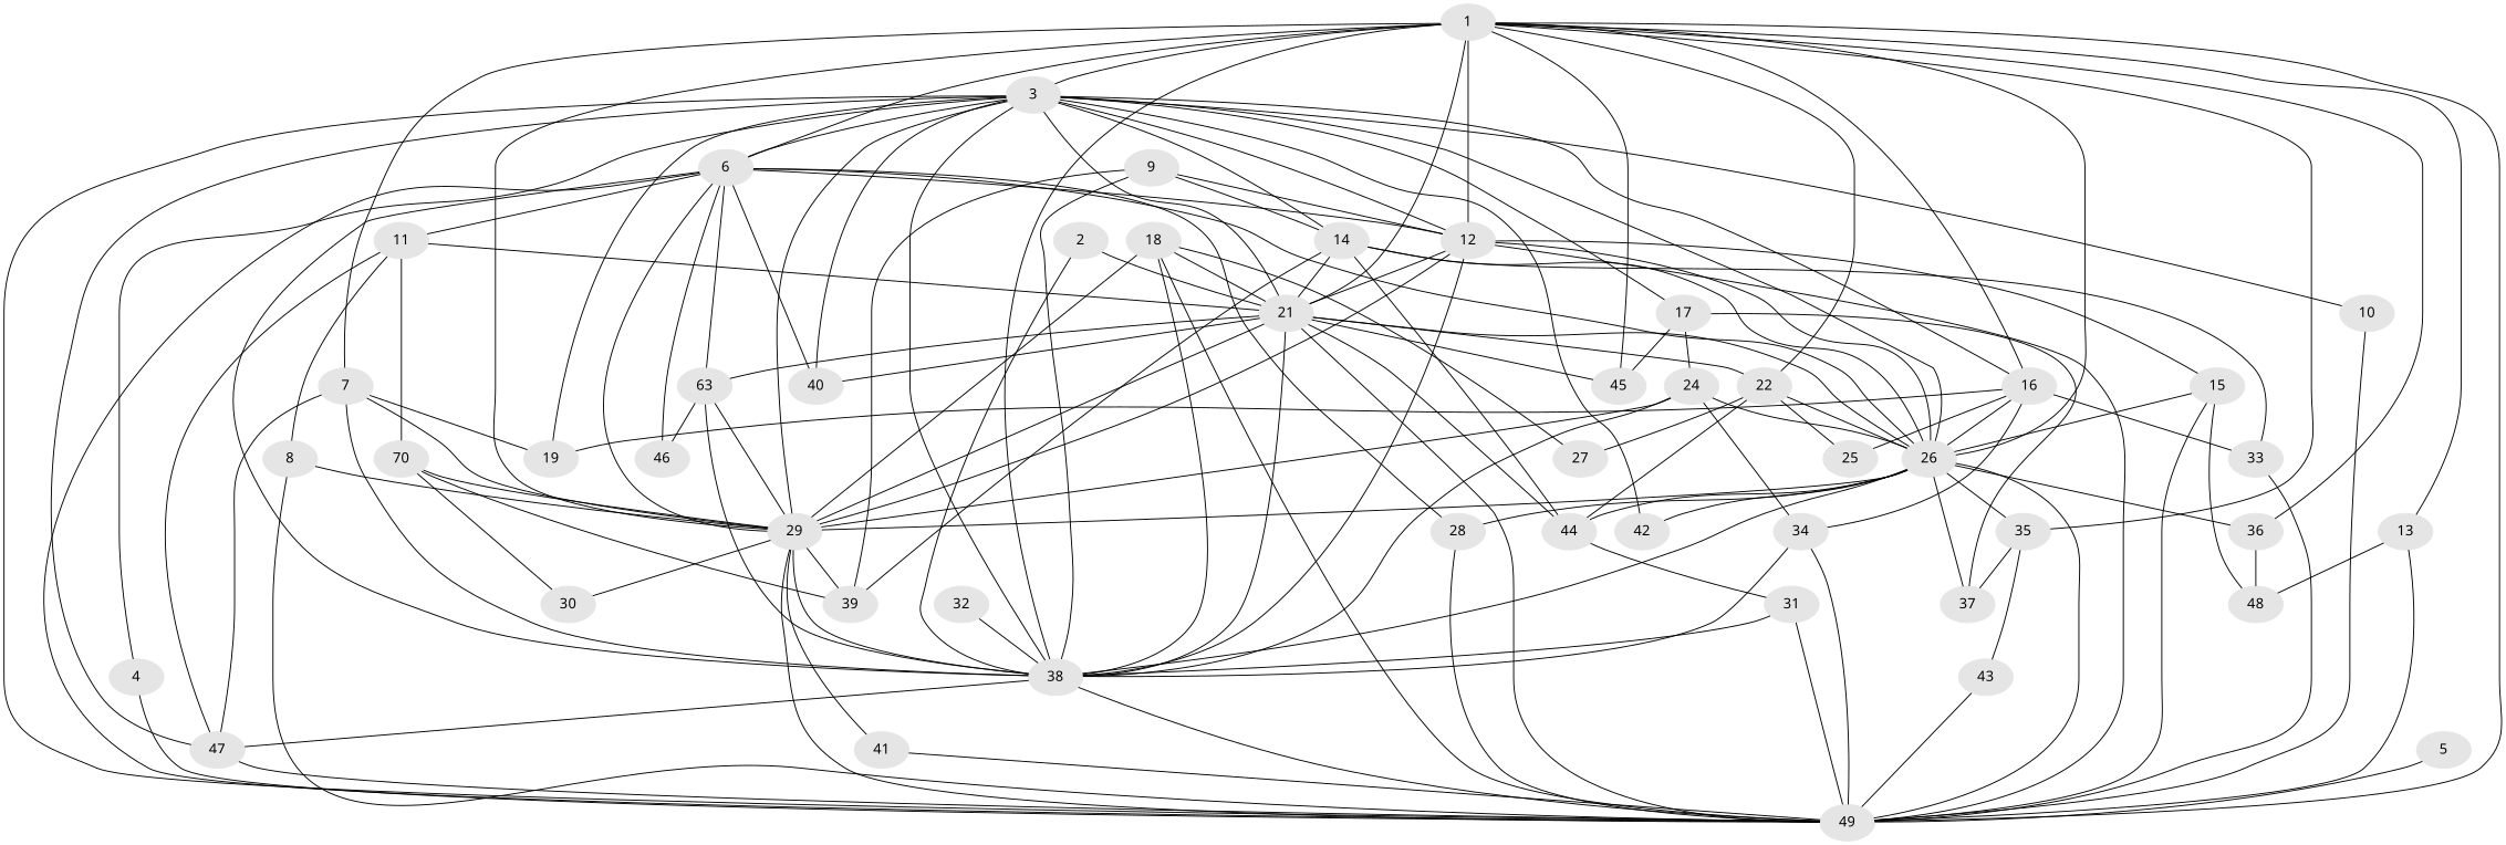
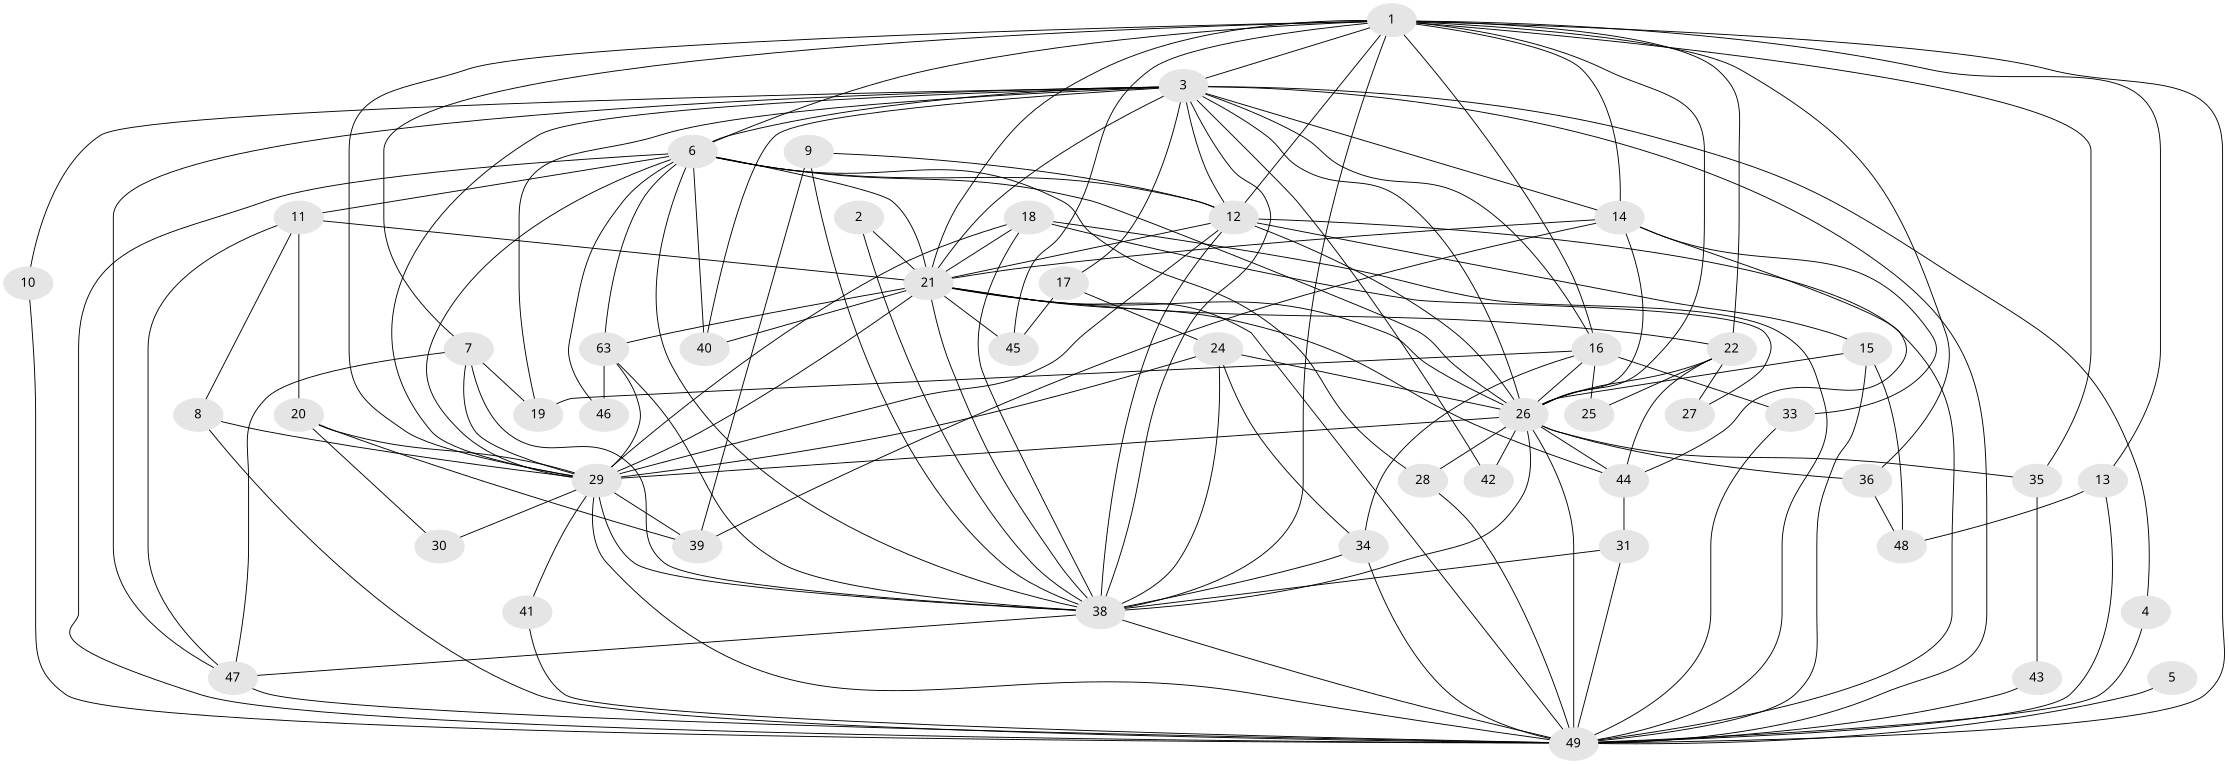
  graph {
    fontname="Noto Sans"
    node [color=gray90 fontname="Noto Sans" style=filled]
    edge [fontname="Noto Sans" weight=1.0]
    1
    3
    6
    7
    12
    13
    14
    16
    21
    22
    26
    29
    35
    36
    38
    45
    49
    4
    10
    17
    19
    40
    42
    47
    11
    n26 [label=63]
    28
    46
    15
    48
    39
    33
    44
    25
    34
    27
-   37
    30
    41
    43
    2
    24
    5
    8
-   20 [label=70]
+   20
    9
    31
    18
-   32
    1 -- 3 [weight=3.0]
    1 -- 6 [weight=2.0]
    1 -- 7
    1 -- 12 [weight=3.0]
    1 -- 13
-   9 -- 14
+   1 -- 14
    1 -- 16
    1 -- 21 [weight=2.0]
    1 -- 22
    1 -- 26 [weight=3.0]
    1 -- 29 [weight=2.0]
    1 -- 35 [weight=3.0]
    1 -- 36
    1 -- 38 [weight=3.0]
    1 -- 45 [weight=2.0]
    1 -- 49 [weight=2.0]
    3 -- 6 [weight=2.0]
    3 -- 12
    3 -- 14
    3 -- 16
    3 -- 21 [weight=2.0]
    3 -- 26
    3 -- 29
    3 -- 38
    3 -- 49
    3 -- 4
    3 -- 10
    3 -- 17
    3 -- 19
    3 -- 40
    3 -- 42
    3 -- 47
    6 -- 12
+   6 -- 21
    6 -- 26
    6 -- 29
    6 -- 38
    6 -- 49
    6 -- 40
    6 -- 11
    6 -- n26
    6 -- 28
    6 -- 46
    7 -- 29
    7 -- 38
    7 -- 19
    7 -- 47
    12 -- 21
    12 -- 26
    12 -- 29
    12 -- 38
    12 -- 49
    12 -- 15
    13 -- 49
    13 -- 48
    14 -- 21
    14 -- 26
    14 -- 39
    14 -- 33
    14 -- 44
    16 -- 26
    16 -- 19
    16 -- 33
    16 -- 25
    16 -- 34
    21 -- 22
    21 -- 26
    21 -- 29 [weight=3.0]
    21 -- 38 [weight=2.0]
    21 -- 45
    21 -- 49
    21 -- 40 [weight=2.0]
    21 -- n26
    21 -- 44
    22 -- 26
    22 -- 44
    22 -- 25
    22 -- 27
    26 -- 29 [weight=2.0]
    26 -- 35
    26 -- 36
    26 -- 38
    26 -- 49 [weight=3.0]
    26 -- 42
    26 -- 28
    26 -- 44
-   26 -- 37
    29 -- 38
    29 -- 49
    29 -- 39
    29 -- 30
    29 -- 41
-   35 -- 37
    35 -- 43
    36 -- 48
    38 -- 49
    38 -- 47
    4 -- 49
    10 -- 49
    17 -- 45
-   17 -- 37
    17 -- 24
    47 -- 49
    11 -- 21
    11 -- 47
    11 -- 8
    11 -- 20
    n26 -- 29
    n26 -- 38
    n26 -- 46
    28 -- 49
    15 -- 26
    15 -- 49
    15 -- 48
    33 -- 49
    44 -- 31
    34 -- 38
    34 -- 49
    41 -- 49
    43 -- 49
    2 -- 21
    2 -- 38
    24 -- 26
    24 -- 29
    24 -- 38
    24 -- 34
    5 -- 49
    8 -- 29
    8 -- 49
    20 -- 29
    20 -- 39
    20 -- 30
    9 -- 12
    9 -- 38
    9 -- 39
    31 -- 38
    31 -- 49
    18 -- 21
    18 -- 29
    18 -- 38
    18 -- 49
    18 -- 27
-   32 -- 38
  }
